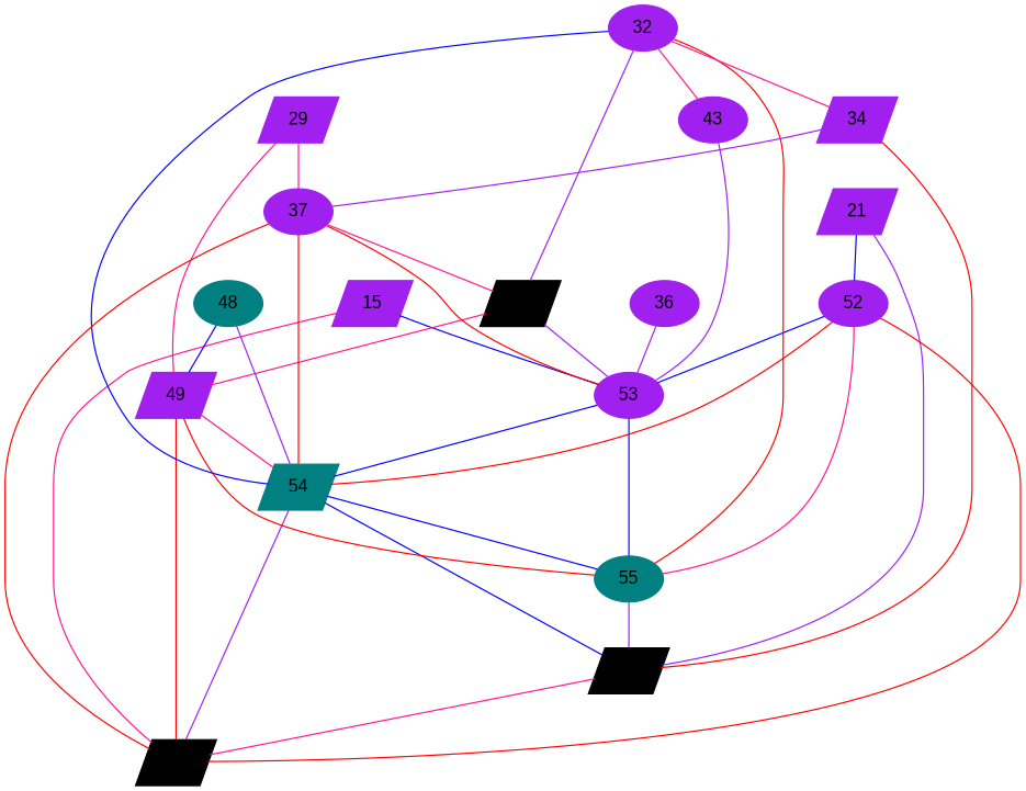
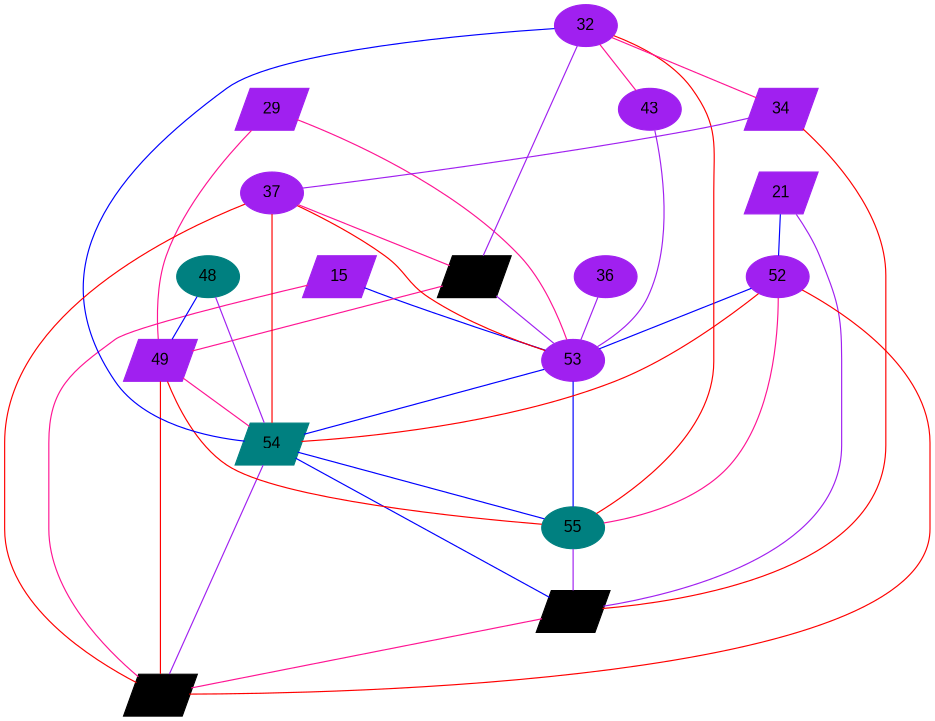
  graph {
    fontname="Liberation Sans"
    node [color=purple fontname="Liberation Sans" shape=parallelogram style=filled]
    edge [color=deeppink fontname="Liberation Sans"]
    53 [shape=ellipse super="+19+25+50"]
    54 [color=teal super="+33+40+51"]
    55 [color=teal shape=ellipse super="+41+18+42"]
    15
    57 [color=black super="+5+45"]
    21 [super="+7"]
    52 [shape=ellipse super="+47"]
    56 [color=black super="+44+31"]
    49 [super="+2+14"]
    29
    32 [shape=ellipse super="+12"]
    n12 [label=34 super="+22"]
    39 [color=black super="+16+38"]
    43 [shape=ellipse]
    37 [shape=ellipse super="+27+6+20"]
    36 [shape=ellipse]
    48 [color=teal shape=ellipse super="+46"]
    53 -- 54 [color=blue]
    53 -- 55 [color=blue weight=5]
    54 -- 55 [color=blue]
    54 -- 57 [color=purple]
    54 -- 56 [color=blue]
    55 -- 56 [color=purple weight=2]
    15 -- 53 [color=blue weight=3]
    15 -- 57
    21 -- 52 [color=blue weight=3]
    21 -- 56 [color=purple]
    52 -- 53 [color=blue weight=2]
    52 -- 54 [color=red weight=3]
    52 -- 55
    52 -- 57 [color=red]
    56 -- 57
    49 -- 54 [weight=2]
    49 -- 55 [color=red weight=2]
    49 -- 57 [color=red weight=2]
-   29 -- 37
+   29 -- 53
    29 -- 49
    32 -- 54 [color=blue weight=5]
    32 -- 55 [color=red weight=2]
    32 -- n12
    32 -- 39 [color=purple]
    32 -- 43 [weight=2]
    n12 -- 56 [color=red]
    n12 -- 37 [color=purple weight=2]
    39 -- 53 [color=purple]
    39 -- 49 [weight=2]
    43 -- 53 [color=purple]
    37 -- 53 [color=red]
    37 -- 54 [color=red weight=6]
    37 -- 57 [color=red weight=3]
    37 -- 39
    36 -- 53 [color=purple weight=4]
    48 -- 54 [color=purple weight=3]
    48 -- 49 [color=blue]
  }
